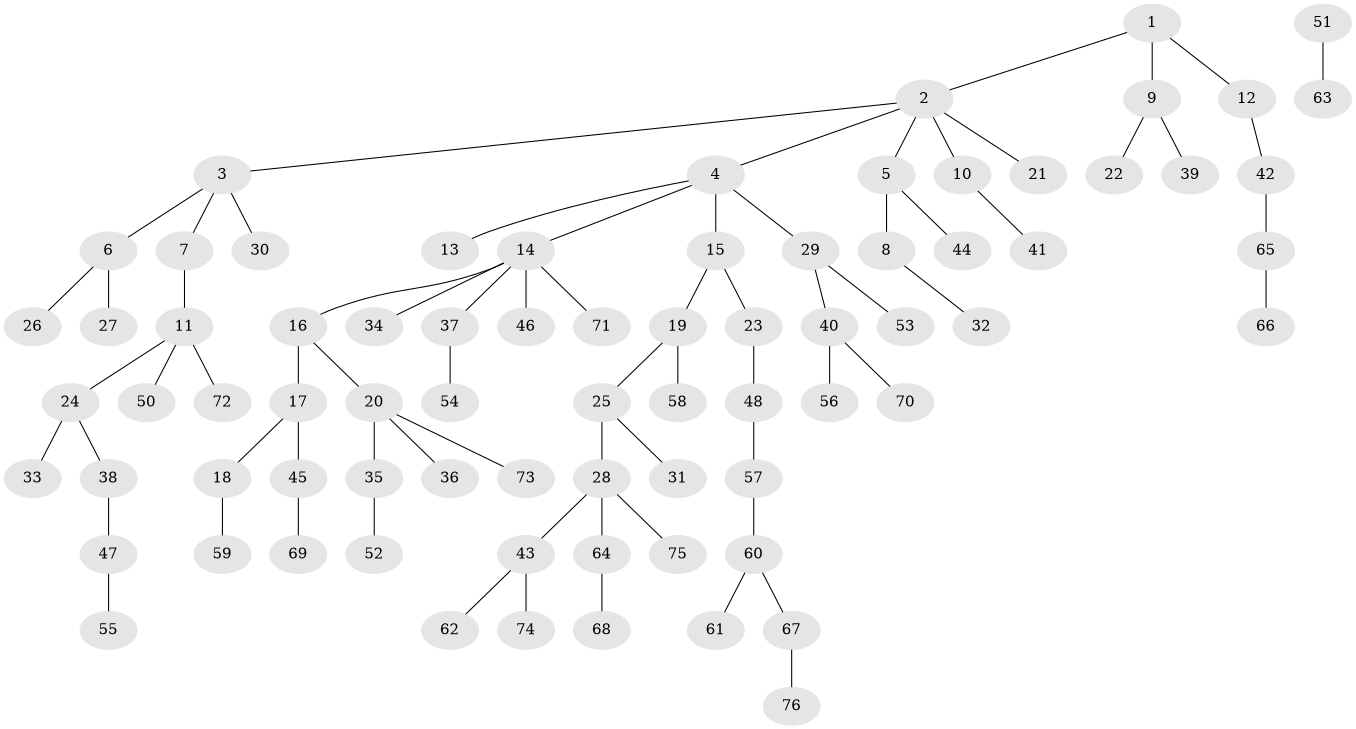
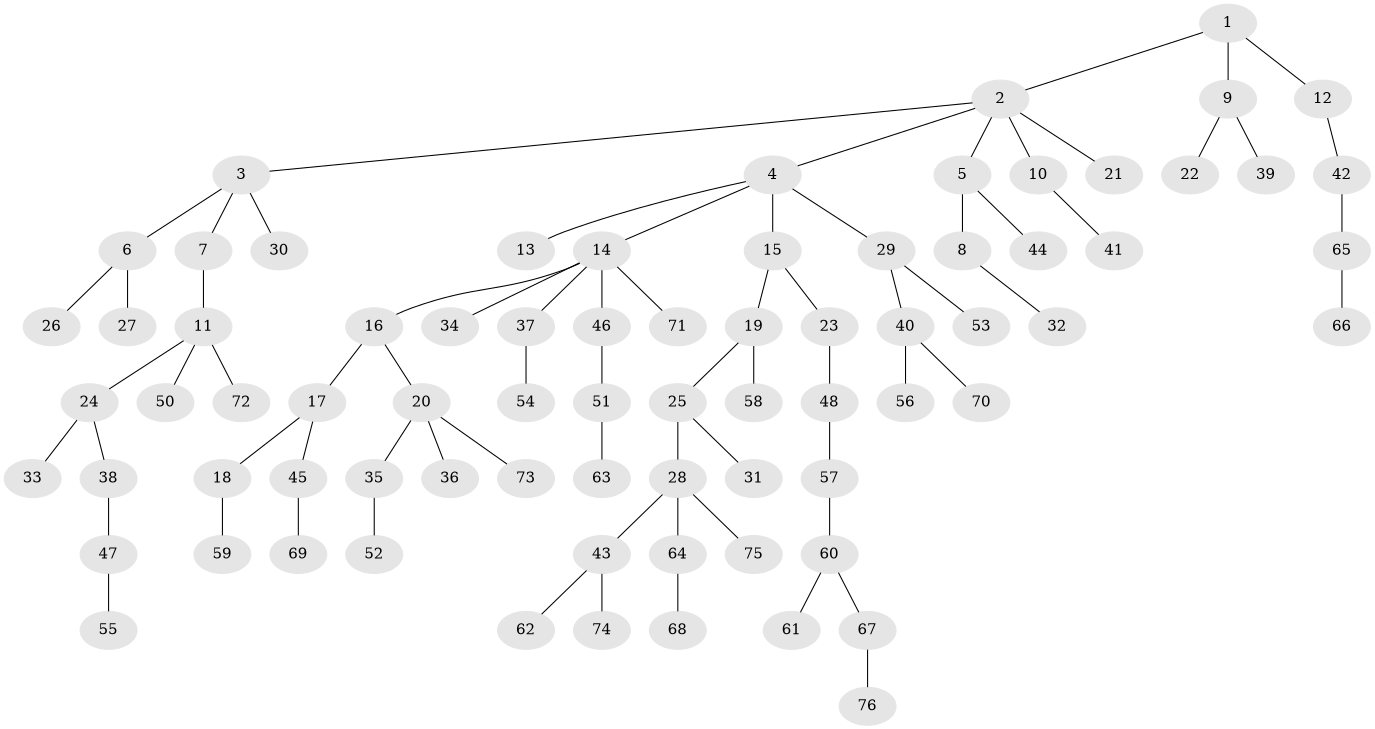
  graph {
    node [color=gray90 style=filled]
    1
    2
    9
    12
    3
    4
    5
    10
    21
    22
    39
    42
    6
    7
    30
    13
    14
    15
    29
    8
    44
    41
    26
    27
    11
    16
    34
    37
    46
    71
    19
    23
    40
    53
    32
    24
    50
    72
    33
    38
    65
    17
    20
    54
    51
    25
    58
    48
    18
    45
    35
    36
    73
    59
    69
    28
    31
    52
    57
    47
    43
    64
    75
    62
    74
    68
    56
    70
    55
    66
    63
    60
    61
    67
    76
    1 -- 2
    1 -- 9
    1 -- 12
    2 -- 3
    2 -- 4
    2 -- 5
    2 -- 10
    2 -- 21
    9 -- 22
    9 -- 39
    12 -- 42
    3 -- 6
    3 -- 7
    3 -- 30
    4 -- 13
    4 -- 14
    4 -- 15
    4 -- 29
    5 -- 8
    5 -- 44
    10 -- 41
    42 -- 65
    6 -- 26
    6 -- 27
    7 -- 11
    14 -- 16
    14 -- 34
    14 -- 37
    14 -- 46
    14 -- 71
    15 -- 19
    15 -- 23
    29 -- 40
    29 -- 53
    8 -- 32
    11 -- 24
    11 -- 50
    11 -- 72
    16 -- 17
    16 -- 20
    37 -- 54
+   46 -- 51
    19 -- 25
    19 -- 58
    23 -- 48
    40 -- 56
    40 -- 70
    24 -- 33
    24 -- 38
    38 -- 47
    65 -- 66
    17 -- 18
    17 -- 45
    20 -- 35
    20 -- 36
    20 -- 73
    51 -- 63
    25 -- 28
    25 -- 31
    48 -- 57
    18 -- 59
    45 -- 69
    35 -- 52
    28 -- 43
    28 -- 64
    28 -- 75
    57 -- 60
    47 -- 55
    43 -- 62
    43 -- 74
    64 -- 68
    60 -- 61
    60 -- 67
    67 -- 76
  }
